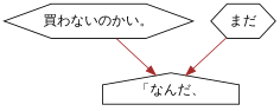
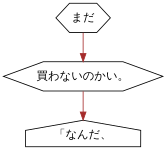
  digraph {
    fontname="Open Sans"
    node [fontname="Open Sans" shape=hexagon]
    edge [color=brown fontname="Open Sans" style=solid]
    n1 [label="「なんだ、" shape=house]
    n2 [label="買わないのかい。"]
    n3 [label="まだ"]
    n2 -> n1
-   n3 -> n1
+   n3 -> n2
  }
